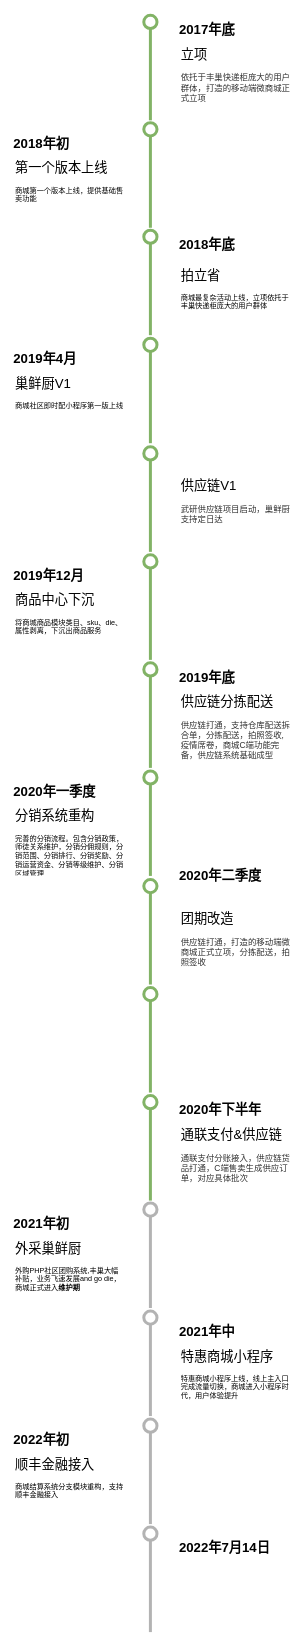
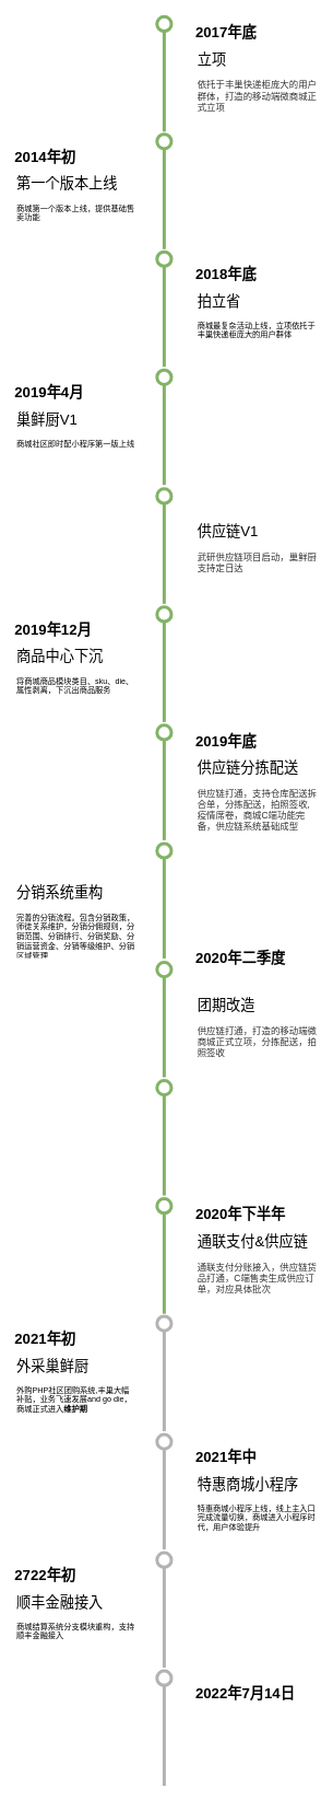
  <mxCell id="0" />
  <mxCell id="1" parent="0" />
  <mxCell id="2" value="" style="endArrow=circle;html=1;rounded=1;targetPerimeterSpacing=1;sourcePerimeterSpacing=1;endFill=0;startArrow=none;startFill=0;strokeWidth=5;shadow=0;fillColor=#d5e8d4;strokeColor=#82b366;" edge="1" parent="1"><mxGeometry width="50" height="50" relative="1" as="geometry"><mxPoint x="250" y="200" as="sourcePoint" /><mxPoint x="250" y="20" as="targetPoint" /></mxGeometry></mxCell>
  <mxCell id="3" value="&lt;h1&gt;&lt;font style=&quot;font-size: 22px ; line-height: 1.2 ; font-weight: normal&quot;&gt;立项&lt;/font&gt;&lt;/h1&gt;&lt;p&gt;&lt;span style=&quot;color: rgb(51 , 51 , 51) ; font-family: &amp;quot;arial&amp;quot; , sans-serif ; font-size: 14px&quot;&gt;依托于丰巢快递柜庞大的用户群体，打造的移动端微商城正式立项&lt;/span&gt;&lt;br&gt;&lt;/p&gt;" style="text;html=1;spacing=5;spacingTop=-20;whiteSpace=wrap;overflow=hidden;rounded=0;shadow=0;fillColor=none;strokeColor=none;labelBackgroundColor=none;" vertex="1" parent="1"><mxGeometry x="296" y="70" width="190" height="120" as="geometry" /></mxCell>
  <mxCell id="4" value="&lt;b&gt;2017年底&lt;/b&gt;" style="text;html=1;align=left;verticalAlign=middle;whiteSpace=wrap;rounded=0;fontSize=22;shadow=0;fontColor=#000000;" vertex="1" parent="1"><mxGeometry x="296" y="30" width="140" height="40" as="geometry" /></mxCell>
  <mxCell id="5" value="&lt;h1&gt;&lt;span style=&quot;font-size: 22px ; font-weight: 400&quot;&gt;第一个版本上线&lt;/span&gt;&lt;/h1&gt;&lt;p&gt;商城第一个版本上线，提供基础售卖功能&lt;/p&gt;" style="text;html=1;strokeColor=none;fillColor=none;spacing=5;spacingTop=-20;whiteSpace=wrap;overflow=hidden;rounded=0;shadow=0;" vertex="1" parent="1"><mxGeometry x="20" y="259" width="190" height="120" as="geometry" /></mxCell>
- <mxCell id="6" value="&lt;b&gt;2018年初&lt;/b&gt;" style="text;html=1;strokeColor=none;fillColor=none;align=left;verticalAlign=middle;whiteSpace=wrap;rounded=0;fontSize=22;shadow=0;" vertex="1" parent="1"><mxGeometry x="20" y="219" width="140" height="40" as="geometry" /></mxCell>
+ <mxCell id="6" value="&lt;b&gt;2014年初&lt;/b&gt;" style="text;html=1;strokeColor=none;fillColor=none;align=left;verticalAlign=middle;whiteSpace=wrap;rounded=0;fontSize=22;shadow=0;" vertex="1" parent="1"><mxGeometry x="20" y="219" width="140" height="40" as="geometry" /></mxCell>
  <mxCell id="7" value="" style="endArrow=circle;html=1;rounded=1;targetPerimeterSpacing=1;sourcePerimeterSpacing=1;endFill=0;startArrow=none;startFill=0;strokeWidth=5;shadow=0;fillColor=#d5e8d4;strokeColor=#82b366;" edge="1" parent="1"><mxGeometry width="50" height="50" relative="1" as="geometry"><mxPoint x="250" y="379" as="sourcePoint" /><mxPoint x="250" y="199" as="targetPoint" /></mxGeometry></mxCell>
  <mxCell id="8" value="&lt;h1&gt;&lt;span style=&quot;font-size: 22px ; font-weight: 400&quot;&gt;拍立省&lt;/span&gt;&lt;/h1&gt;&lt;p&gt;商城最复杂活动上线，立项依托于丰巢快递柜庞大的用户群体&lt;/p&gt;" style="text;html=1;strokeColor=none;fillColor=none;spacing=5;spacingTop=-20;whiteSpace=wrap;overflow=hidden;rounded=0;shadow=0;" vertex="1" parent="1"><mxGeometry x="296" y="438" width="190" height="120" as="geometry" /></mxCell>
- <mxCell id="9" value="&lt;b&gt;2018年底&lt;/b&gt;" style="text;html=1;strokeColor=none;fillColor=none;align=left;verticalAlign=middle;whiteSpace=wrap;rounded=0;fontSize=22;shadow=0;" vertex="1" parent="1"><mxGeometry x="296" y="388" width="140" height="40" as="geometry" /></mxCell>
+ <mxCell id="9" value="&lt;b&gt;2018年底&lt;/b&gt;" style="text;html=1;strokeColor=none;fillColor=none;align=left;verticalAlign=middle;whiteSpace=wrap;rounded=0;fontSize=22;shadow=0;" vertex="1" parent="1"><mxGeometry x="296" y="398" width="140" height="40" as="geometry" /></mxCell>
  <mxCell id="10" value="" style="endArrow=circle;html=1;rounded=1;targetPerimeterSpacing=1;sourcePerimeterSpacing=1;endFill=0;startArrow=none;startFill=0;strokeWidth=5;shadow=0;fillColor=#d5e8d4;strokeColor=#82b366;" edge="1" parent="1"><mxGeometry width="50" height="50" relative="1" as="geometry"><mxPoint x="250" y="558" as="sourcePoint" /><mxPoint x="250" y="378" as="targetPoint" /></mxGeometry></mxCell>
  <mxCell id="11" value="&lt;h1&gt;&lt;span style=&quot;font-size: 22px ; font-weight: 400&quot;&gt;巢鲜厨V1&lt;/span&gt;&lt;/h1&gt;&lt;p&gt;商城社区即时配小程序第一版上线&lt;/p&gt;" style="text;html=1;strokeColor=none;fillColor=none;spacing=5;spacingTop=-20;whiteSpace=wrap;overflow=hidden;rounded=0;shadow=0;" vertex="1" parent="1"><mxGeometry x="20" y="618" width="190" height="120" as="geometry" /></mxCell>
  <mxCell id="12" value="&lt;b&gt;2019年4月&lt;/b&gt;" style="text;html=1;strokeColor=none;fillColor=none;align=left;verticalAlign=middle;whiteSpace=wrap;rounded=0;fontSize=22;shadow=0;" vertex="1" parent="1"><mxGeometry x="20" y="578" width="140" height="40" as="geometry" /></mxCell>
  <mxCell id="13" value="" style="endArrow=circle;html=1;rounded=1;targetPerimeterSpacing=1;sourcePerimeterSpacing=1;endFill=0;startArrow=none;startFill=0;strokeWidth=5;shadow=0;fillColor=#d5e8d4;strokeColor=#82b366;" edge="1" parent="1"><mxGeometry width="50" height="50" relative="1" as="geometry"><mxPoint x="250" y="738" as="sourcePoint" /><mxPoint x="250" y="558" as="targetPoint" /></mxGeometry></mxCell>
  <mxCell id="14" value="" style="endArrow=circle;html=1;rounded=1;targetPerimeterSpacing=1;sourcePerimeterSpacing=1;endFill=0;startArrow=none;startFill=0;strokeWidth=5;shadow=0;fillColor=#d5e8d4;strokeColor=#82b366;" edge="1" parent="1"><mxGeometry width="50" height="50" relative="1" as="geometry"><mxPoint x="250" y="919" as="sourcePoint" /><mxPoint x="250" y="739" as="targetPoint" /></mxGeometry></mxCell>
  <mxCell id="15" value="&lt;h1&gt;&lt;span style=&quot;font-size: 22px ; font-weight: 400&quot;&gt;供应链V1&lt;/span&gt;&lt;/h1&gt;&lt;p&gt;&lt;font color=&quot;#333333&quot; face=&quot;arial, sans-serif&quot;&gt;&lt;span style=&quot;font-size: 14px&quot;&gt;武研供应链项目启动，巢鲜厨支持定日达&lt;/span&gt;&lt;/font&gt;&lt;/p&gt;" style="text;html=1;strokeColor=none;fillColor=none;spacing=5;spacingTop=-20;whiteSpace=wrap;overflow=hidden;rounded=0;shadow=0;" vertex="1" parent="1"><mxGeometry x="296" y="789" width="190" height="120" as="geometry" /></mxCell>
  <mxCell id="16" value="&lt;h1&gt;&lt;span style=&quot;font-size: 22px ; font-weight: 400&quot;&gt;商品中心下沉&lt;/span&gt;&lt;/h1&gt;&lt;p&gt;将商城商品模块类目、sku、die、属性剥离，下沉出商品服务&lt;/p&gt;" style="text;html=1;strokeColor=none;fillColor=none;spacing=5;spacingTop=-20;whiteSpace=wrap;overflow=hidden;rounded=0;shadow=0;" vertex="1" parent="1"><mxGeometry x="20" y="979" width="190" height="120" as="geometry" /></mxCell>
  <mxCell id="17" value="&lt;b&gt;2019年12月&lt;/b&gt;" style="text;html=1;strokeColor=none;fillColor=none;align=left;verticalAlign=middle;whiteSpace=wrap;rounded=0;fontSize=22;shadow=0;" vertex="1" parent="1"><mxGeometry x="20" y="939" width="140" height="40" as="geometry" /></mxCell>
  <mxCell id="18" value="" style="endArrow=circle;html=1;rounded=1;targetPerimeterSpacing=1;sourcePerimeterSpacing=1;endFill=0;startArrow=none;startFill=0;strokeWidth=5;shadow=0;fillColor=#d5e8d4;strokeColor=#82b366;" edge="1" parent="1"><mxGeometry width="50" height="50" relative="1" as="geometry"><mxPoint x="250" y="1099" as="sourcePoint" /><mxPoint x="250" y="919" as="targetPoint" /></mxGeometry></mxCell>
  <mxCell id="19" value="" style="endArrow=circle;html=1;rounded=1;targetPerimeterSpacing=1;sourcePerimeterSpacing=1;endFill=0;startArrow=none;startFill=0;strokeWidth=5;shadow=0;fillColor=#d5e8d4;strokeColor=#82b366;" edge="1" parent="1"><mxGeometry width="50" height="50" relative="1" as="geometry"><mxPoint x="250" y="1279" as="sourcePoint" /><mxPoint x="250" y="1099" as="targetPoint" /></mxGeometry></mxCell>
  <mxCell id="20" value="&lt;h1&gt;&lt;span style=&quot;font-size: 22px ; font-weight: 400&quot;&gt;供应链分拣配送&lt;/span&gt;&lt;/h1&gt;&lt;p&gt;&lt;font color=&quot;#333333&quot; face=&quot;arial, sans-serif&quot;&gt;&lt;span style=&quot;font-size: 14px&quot;&gt;供应链打通，支持仓库配送拆合单，分拣配送，拍照签收,疫情席卷，商城C端功能完备，供应链系统基础成型&lt;/span&gt;&lt;/font&gt;&lt;/p&gt;" style="text;html=1;strokeColor=none;fillColor=none;spacing=5;spacingTop=-20;whiteSpace=wrap;overflow=hidden;rounded=0;shadow=0;" vertex="1" parent="1"><mxGeometry x="296" y="1149" width="190" height="120" as="geometry" /></mxCell>
  <mxCell id="21" value="&lt;b&gt;2019年底&lt;/b&gt;" style="text;html=1;strokeColor=none;fillColor=none;align=left;verticalAlign=middle;whiteSpace=wrap;rounded=0;fontSize=22;shadow=0;" vertex="1" parent="1"><mxGeometry x="296" y="1109" width="140" height="40" as="geometry" /></mxCell>
  <mxCell id="22" value="&lt;h1&gt;&lt;span style=&quot;font-size: 22px ; font-weight: 400&quot;&gt;分销系统重构&lt;/span&gt;&lt;/h1&gt;&lt;p&gt;完善的分销流程。包含分销政策，师徒关系维护，分销分佣规则，分销范围、分销排行、分销奖励、分销运营资金、分销等级维护、分销区域管理&lt;/p&gt;" style="text;html=1;strokeColor=none;fillColor=none;spacing=5;spacingTop=-20;whiteSpace=wrap;overflow=hidden;rounded=0;shadow=0;" vertex="1" parent="1"><mxGeometry x="20" y="1339" width="190" height="120" as="geometry" /></mxCell>
- <mxCell id="23" value="&lt;b&gt;2020年一季度&lt;/b&gt;" style="text;html=1;strokeColor=none;fillColor=none;align=left;verticalAlign=middle;whiteSpace=wrap;rounded=0;fontSize=22;shadow=0;" vertex="1" parent="1"><mxGeometry x="20" y="1299" width="140" height="40" as="geometry" /></mxCell>
  <mxCell id="24" value="" style="endArrow=circle;html=1;rounded=1;targetPerimeterSpacing=1;sourcePerimeterSpacing=1;endFill=0;startArrow=none;startFill=0;strokeWidth=5;shadow=0;fillColor=#d5e8d4;strokeColor=#82b366;" edge="1" parent="1"><mxGeometry width="50" height="50" relative="1" as="geometry"><mxPoint x="250" y="1459" as="sourcePoint" /><mxPoint x="250" y="1279" as="targetPoint" /></mxGeometry></mxCell>
  <mxCell id="25" value="" style="endArrow=circle;html=1;rounded=1;targetPerimeterSpacing=1;sourcePerimeterSpacing=1;endFill=0;startArrow=none;startFill=0;strokeWidth=5;shadow=0;fillColor=#d5e8d4;strokeColor=#82b366;" edge="1" parent="1"><mxGeometry width="50" height="50" relative="1" as="geometry"><mxPoint x="250" y="1640" as="sourcePoint" /><mxPoint x="250" y="1460" as="targetPoint" /></mxGeometry></mxCell>
  <mxCell id="26" value="&lt;h1&gt;&lt;span style=&quot;font-size: 22px ; font-weight: 400&quot;&gt;团期改造&lt;/span&gt;&lt;/h1&gt;&lt;p&gt;&lt;font color=&quot;#333333&quot; face=&quot;arial, sans-serif&quot;&gt;&lt;span style=&quot;font-size: 14px&quot;&gt;供应链打通，打造的移动端微商城正式立项，分拣配送，拍照签收&lt;/span&gt;&lt;/font&gt;&lt;/p&gt;" style="text;html=1;strokeColor=none;fillColor=none;spacing=5;spacingTop=-20;whiteSpace=wrap;overflow=hidden;rounded=0;shadow=0;" vertex="1" parent="1"><mxGeometry x="296" y="1510" width="190" height="120" as="geometry" /></mxCell>
  <mxCell id="27" value="&lt;b&gt;2020年二季度&lt;/b&gt;" style="text;html=1;strokeColor=none;fillColor=none;align=left;verticalAlign=middle;whiteSpace=wrap;rounded=0;fontSize=22;shadow=0;" vertex="1" parent="1"><mxGeometry x="296" y="1440" width="140" height="40" as="geometry" /></mxCell>
  <mxCell id="28" value="" style="endArrow=circle;html=1;rounded=1;targetPerimeterSpacing=1;sourcePerimeterSpacing=1;endFill=0;startArrow=none;startFill=0;strokeWidth=5;shadow=0;fillColor=#d5e8d4;strokeColor=#82b366;" edge="1" parent="1"><mxGeometry width="50" height="50" relative="1" as="geometry"><mxPoint x="250" y="1820" as="sourcePoint" /><mxPoint x="250" y="1640" as="targetPoint" /></mxGeometry></mxCell>
  <mxCell id="29" value="" style="endArrow=circle;html=1;rounded=1;targetPerimeterSpacing=1;sourcePerimeterSpacing=1;endFill=0;startArrow=none;startFill=0;strokeWidth=5;shadow=0;fillColor=#d5e8d4;strokeColor=#82b366;" edge="1" parent="1"><mxGeometry width="50" height="50" relative="1" as="geometry"><mxPoint x="250" y="2000" as="sourcePoint" /><mxPoint x="250" y="1820" as="targetPoint" /></mxGeometry></mxCell>
  <mxCell id="30" value="&lt;h1&gt;&lt;span style=&quot;font-size: 22px ; font-weight: 400&quot;&gt;通联支付&amp;amp;供应链&lt;/span&gt;&lt;/h1&gt;&lt;p&gt;&lt;font color=&quot;#333333&quot; face=&quot;arial, sans-serif&quot;&gt;&lt;span style=&quot;font-size: 14px&quot;&gt;通联支付分账接入，供应链货品打通，C端售卖生成供应订单，对应具体批次&lt;/span&gt;&lt;/font&gt;&lt;/p&gt;" style="text;html=1;strokeColor=none;fillColor=none;spacing=5;spacingTop=-20;whiteSpace=wrap;overflow=hidden;rounded=0;shadow=0;" vertex="1" parent="1"><mxGeometry x="296" y="1870" width="190" height="120" as="geometry" /></mxCell>
  <mxCell id="31" value="&lt;b&gt;2020年下半年&lt;/b&gt;" style="text;html=1;strokeColor=none;fillColor=none;align=left;verticalAlign=middle;whiteSpace=wrap;rounded=0;fontSize=22;shadow=0;" vertex="1" parent="1"><mxGeometry x="296" y="1830" width="140" height="40" as="geometry" /></mxCell>
  <mxCell id="32" value="&lt;h1&gt;&lt;span style=&quot;font-size: 22px ; font-weight: 400&quot;&gt;外采巢鲜厨&lt;/span&gt;&lt;/h1&gt;&lt;p&gt;外购PHP社区团购系统,丰巢大幅补贴，业务飞速发展and go die，商城正式进入&lt;b&gt;维护期&amp;nbsp;&lt;/b&gt;&lt;/p&gt;" style="text;html=1;strokeColor=none;fillColor=none;spacing=5;spacingTop=-20;whiteSpace=wrap;overflow=hidden;rounded=0;shadow=0;" vertex="1" parent="1"><mxGeometry x="20" y="2059" width="190" height="120" as="geometry" /></mxCell>
  <mxCell id="33" value="&lt;b&gt;2021年初&lt;/b&gt;" style="text;html=1;strokeColor=none;fillColor=none;align=left;verticalAlign=middle;whiteSpace=wrap;rounded=0;fontSize=22;shadow=0;" vertex="1" parent="1"><mxGeometry x="20" y="2019" width="140" height="40" as="geometry" /></mxCell>
  <mxCell id="34" value="" style="endArrow=circle;html=1;rounded=1;targetPerimeterSpacing=1;sourcePerimeterSpacing=1;endFill=0;startArrow=none;startFill=0;strokeWidth=5;shadow=0;fillColor=#d5e8d4;strokeColor=#B3B3B3;" edge="1" parent="1"><mxGeometry width="50" height="50" relative="1" as="geometry"><mxPoint x="250" y="2179" as="sourcePoint" /><mxPoint x="250" y="1999" as="targetPoint" /></mxGeometry></mxCell>
  <mxCell id="35" value="&lt;h1&gt;&lt;span style=&quot;font-size: 22px ; font-weight: 400&quot;&gt;特惠商城小程序&lt;/span&gt;&lt;/h1&gt;&lt;p&gt;特惠商城小程序上线，线上主入口完成流量切换，商城进入小程序时代，用户体验提升&lt;/p&gt;" style="text;html=1;strokeColor=none;fillColor=none;spacing=5;spacingTop=-20;whiteSpace=wrap;overflow=hidden;rounded=0;shadow=0;" vertex="1" parent="1"><mxGeometry x="296" y="2239" width="190" height="120" as="geometry" /></mxCell>
  <mxCell id="36" value="&lt;b&gt;2021年中&lt;/b&gt;" style="text;html=1;strokeColor=none;fillColor=none;align=left;verticalAlign=middle;whiteSpace=wrap;rounded=0;fontSize=22;shadow=0;" vertex="1" parent="1"><mxGeometry x="296" y="2199" width="140" height="40" as="geometry" /></mxCell>
  <mxCell id="37" value="" style="endArrow=circle;html=1;rounded=1;targetPerimeterSpacing=1;sourcePerimeterSpacing=1;endFill=0;startArrow=none;startFill=0;strokeWidth=5;shadow=0;fillColor=#d5e8d4;strokeColor=#B3B3B3;" edge="1" parent="1"><mxGeometry width="50" height="50" relative="1" as="geometry"><mxPoint x="250" y="2359" as="sourcePoint" /><mxPoint x="250" y="2179" as="targetPoint" /></mxGeometry></mxCell>
  <mxCell id="38" value="&lt;h1&gt;&lt;span style=&quot;font-size: 22px ; font-weight: 400&quot;&gt;顺丰金融接入&lt;/span&gt;&lt;/h1&gt;&lt;p&gt;商城结算系统分支模块重构，支持顺丰金融接入&lt;/p&gt;" style="text;html=1;strokeColor=none;fillColor=none;spacing=5;spacingTop=-20;whiteSpace=wrap;overflow=hidden;rounded=0;shadow=0;" vertex="1" parent="1"><mxGeometry x="20" y="2419" width="190" height="120" as="geometry" /></mxCell>
- <mxCell id="39" value="&lt;b&gt;2022年初&lt;/b&gt;" style="text;html=1;strokeColor=none;fillColor=none;align=left;verticalAlign=middle;whiteSpace=wrap;rounded=0;fontSize=22;shadow=0;" vertex="1" parent="1"><mxGeometry x="20" y="2379" width="140" height="40" as="geometry" /></mxCell>
+ <mxCell id="39" value="&lt;b&gt;2722年初&lt;/b&gt;" style="text;html=1;strokeColor=none;fillColor=none;align=left;verticalAlign=middle;whiteSpace=wrap;rounded=0;fontSize=22;shadow=0;" vertex="1" parent="1"><mxGeometry x="20" y="2379" width="140" height="40" as="geometry" /></mxCell>
  <mxCell id="40" value="" style="endArrow=circle;html=1;rounded=1;targetPerimeterSpacing=1;sourcePerimeterSpacing=1;endFill=0;startArrow=none;startFill=0;strokeWidth=5;shadow=0;strokeColor=#B3B3B3;" edge="1" parent="1"><mxGeometry width="50" height="50" relative="1" as="geometry"><mxPoint x="250" y="2539" as="sourcePoint" /><mxPoint x="250" y="2359" as="targetPoint" /></mxGeometry></mxCell>
  <mxCell id="41" value="&lt;b&gt;2022年7月14日&lt;/b&gt;" style="text;html=1;strokeColor=none;fillColor=none;align=left;verticalAlign=middle;whiteSpace=wrap;rounded=0;fontSize=22;shadow=0;" vertex="1" parent="1"><mxGeometry x="296" y="2559" width="174" height="40" as="geometry" /></mxCell>
  <mxCell id="42" value="" style="endArrow=circle;html=1;rounded=1;targetPerimeterSpacing=1;sourcePerimeterSpacing=1;endFill=0;startArrow=none;startFill=0;strokeWidth=5;shadow=0;fillColor=#d5e8d4;strokeColor=#B3B3B3;" edge="1" parent="1"><mxGeometry width="50" height="50" relative="1" as="geometry"><mxPoint x="250" y="2719" as="sourcePoint" /><mxPoint x="250" y="2539" as="targetPoint" /></mxGeometry></mxCell>
